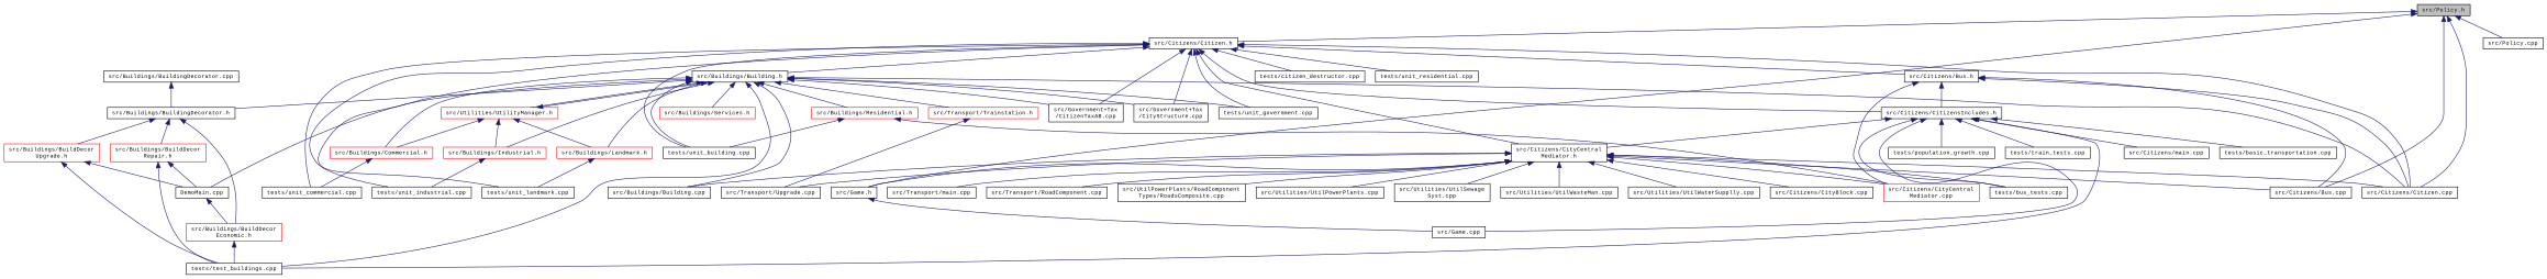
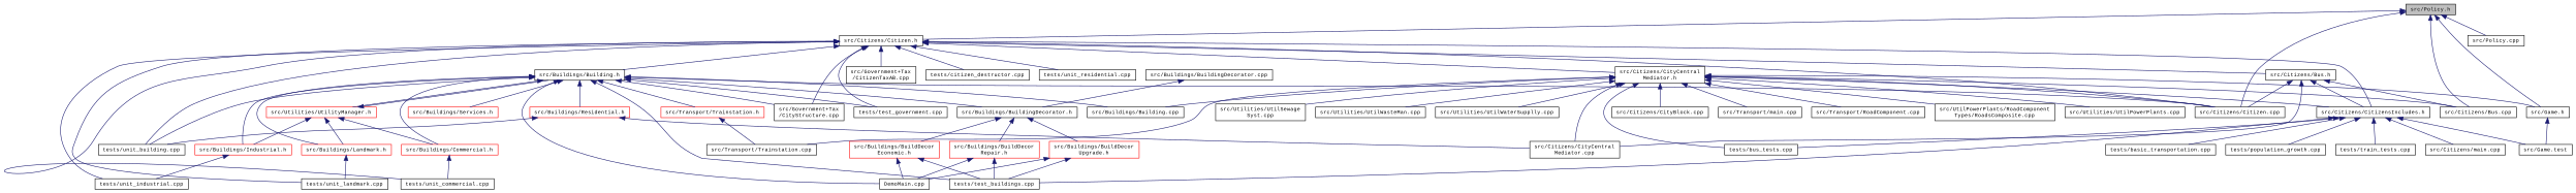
  digraph {
    fontname="Liberation Mono"
    node [color=black fillcolor=white fontname="Liberation Mono" fontsize=10 shape=record style=filled]
    edge [color=midnightblue dir=back fontname="Liberation Mono" fontsize=10 labelfontname=Helvetica labelfontsize=10 style=solid]
    n1 [fillcolor=grey75 fontcolor=black height=0.2 label="src/Policy.h" width=0.4]
    n2 [height=0.2 label="src/Citizens/Bus.cpp" width=0.4]
    n3 [height=0.2 label="src/Citizens/Citizen.cpp" width=0.4]
    n4 [height=0.2 label="src/Citizens/Citizen.h" width=0.4]
    n5 [height=0.2 label="src/Game.h" width=0.4]
    n6 [height=0.2 label="src/Policy.cpp" width=0.4]
    n7 [height=0.2 label="src/Buildings/Building.h" width=0.4]
    n8 [height=0.2 label="tests/unit_commercial.cpp" width=0.4]
    n9 [height=0.2 label="tests/unit_industrial.cpp" width=0.4]
    n10 [height=0.2 label="tests/unit_landmark.cpp" width=0.4]
    n11 [height=0.2 label="tests/unit_building.cpp" width=0.4]
    n12 [height=0.2 label="src/Government+Tax\l/CitizenTaxAB.cpp" width=0.4]
    n13 [height=0.2 label="src/Government+Tax\l/CityStructure.cpp" width=0.4]
-   n14 [height=0.2 label="tests/unit_government.cpp" width=0.4]
+   n14 [height=0.2 label="tests/test_government.cpp" width=0.4]
    n15 [height=0.2 label="src/Citizens/Bus.h" width=0.4]
    n16 [height=0.2 label="src/Citizens/CitizensIncludes.h" width=0.4]
    n17 [height=0.2 label="src/Citizens/CityCentral\lMediator.h" width=0.4]
    n18 [height=0.2 label="tests/citizen_destructor.cpp" width=0.4]
    n19 [height=0.2 label="tests/unit_residential.cpp" width=0.4]
-   n20 [height=0.2 label="src/Game.cpp" width=0.4]
+   n20 [height=0.2 label="src/Game.test" width=0.4]
    n21 [height=0.2 label="DemoMain.cpp" width=0.4]
    n22 [height=0.2 label="src/Buildings/Building.cpp" width=0.4]
    n23 [height=0.2 label="src/Buildings/BuildingDecorator.h" width=0.4]
    n24 [height=0.2 label="tests/test_buildings.cpp" width=0.4]
    n25 [color=red height=0.2 label="src/Buildings/Commercial.h" width=0.4]
    n26 [color=red height=0.2 label="src/Buildings/Industrial.h" width=0.4]
    n27 [color=red height=0.2 label="src/Buildings/Landmark.h" width=0.4]
    n28 [color=red height=0.2 label="src/Buildings/Residential.h" width=0.4]
    n29 [color=red height=0.2 label="src/Buildings/Services.h" width=0.4]
    n30 [color=red height=0.2 label="src/Transport/Trainstation.h" width=0.4]
    n31 [color=red height=0.2 label="src/Utilities/UtilityManager.h" width=0.4]
-   n32 [color=red height=0.2 label="src/Citizens/CityCentral\lMediator.cpp" width=0.4]
+   n32 [height=0.2 label="src/Citizens/CityCentral\lMediator.cpp" width=0.4]
    n33 [height=0.2 label="src/Citizens/main.cpp" width=0.4]
    n34 [height=0.2 label="tests/basic_transportation.cpp" width=0.4]
    n35 [height=0.2 label="tests/bus_tests.cpp" width=0.4]
    n36 [height=0.2 label="tests/population_growth.cpp" width=0.4]
    n37 [height=0.2 label="tests/train_tests.cpp" width=0.4]
-   n38 [height=0.2 label="src/Transport/Upgrade.cpp" width=0.4]
+   n38 [height=0.2 label="src/Transport/Trainstation.cpp" width=0.4]
    n39 [height=0.2 label="src/Citizens/CityBlock.cpp" width=0.4]
    n40 [height=0.2 label="src/Transport/main.cpp" width=0.4]
    n41 [height=0.2 label="src/Transport/RoadComponent.cpp" width=0.4]
    n42 [height=0.2 label="src/UtilPowerPlants/RoadComponent\lTypes/RoadsComposite.cpp" width=0.4]
    n43 [height=0.2 label="src/Utilities/UtilPowerPlants.cpp" width=0.4]
    n44 [height=0.2 label="src/Utilities/UtilSewage\lSyst.cpp" width=0.4]
    n45 [height=0.2 label="src/Utilities/UtilWasteMan.cpp" width=0.4]
    n46 [height=0.2 label="src/Utilities/UtilWaterSupplly.cpp" width=0.4]
    n47 [color=red height=0.2 label="src/Buildings/BuildDecor\lEconomic.h" width=0.4]
    n48 [color=red height=0.2 label="src/Buildings/BuildDecor\lRepair.h" width=0.4]
    n49 [color=red height=0.2 label="src/Buildings/BuildDecor\lUpgrade.h" width=0.4]
    n50 [height=0.2 label="src/Buildings/BuildingDecorator.cpp" width=0.4]
    n1 -> n2
    n1 -> n3
    n1 -> n4
    n1 -> n5
    n1 -> n6
    n4 -> n3
    n4 -> n7
    n4 -> n8
    n4 -> n9
    n4 -> n10
    n4 -> n11
    n4 -> n12
    n4 -> n13
    n4 -> n14
    n4 -> n15
    n4 -> n16
    n4 -> n17
    n4 -> n18
    n4 -> n19
    n5 -> n20
    n7 -> n3
    n7 -> n11
-   n7 -> n12
    n7 -> n13
    n7 -> n14
    n7 -> n21
    n7 -> n22
    n7 -> n23
    n7 -> n24
    n7 -> n25
    n7 -> n26
    n7 -> n27
    n7 -> n28
    n7 -> n29
    n7 -> n30
    n7 -> n31
    n15 -> n2
    n15 -> n3
    n15 -> n16
    n15 -> n32
    n16 -> n20
    n16 -> n24
    n16 -> n33
    n16 -> n34
    n16 -> n35
    n16 -> n36
    n16 -> n37
    n17 -> n2
    n17 -> n3
    n17 -> n5
-   n16 -> n17
+   n17 -> n16
    n17 -> n22
    n17 -> n32
    n17 -> n35
    n17 -> n38
    n17 -> n39
    n17 -> n40
    n17 -> n41
    n17 -> n42
    n17 -> n43
    n17 -> n44
    n17 -> n45
    n17 -> n46
    n23 -> n47
    n23 -> n48
    n23 -> n49
    n25 -> n8
    n26 -> n9
    n27 -> n10
    n28 -> n11
    n28 -> n32
    n30 -> n38
    n31 -> n7
    n31 -> n25
    n31 -> n26
    n31 -> n27
-   n21 -> n47
+   n47 -> n21
    n47 -> n24
    n48 -> n21
    n48 -> n24
    n49 -> n21
    n49 -> n24
    n50 -> n23
  }
